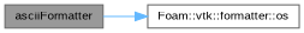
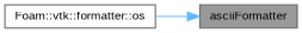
  digraph {
    rankdir=LR
    fontname="Liberation Sans"
    node [fontname="Liberation Sans" fontsize=10 shape=box style=filled]
    n1 [color=gray40 fillcolor=grey60 fontcolor=black height=0.2 label=asciiFormatter width=0.4]
    n2 [color=grey40 fillcolor=white height=0.2 label="Foam::vtk::formatter::os" width=0.4]
-   n1 -> n2 [color=steelblue1 fontname="Liberation Sans" fontsize=10 labelfontname=Helvetica labelfontsize=10 style=solid]
+   n2 -> n1 [color=steelblue1 fontname="Liberation Sans" fontsize=10 labelfontname=Helvetica labelfontsize=10 style=solid]
  }
